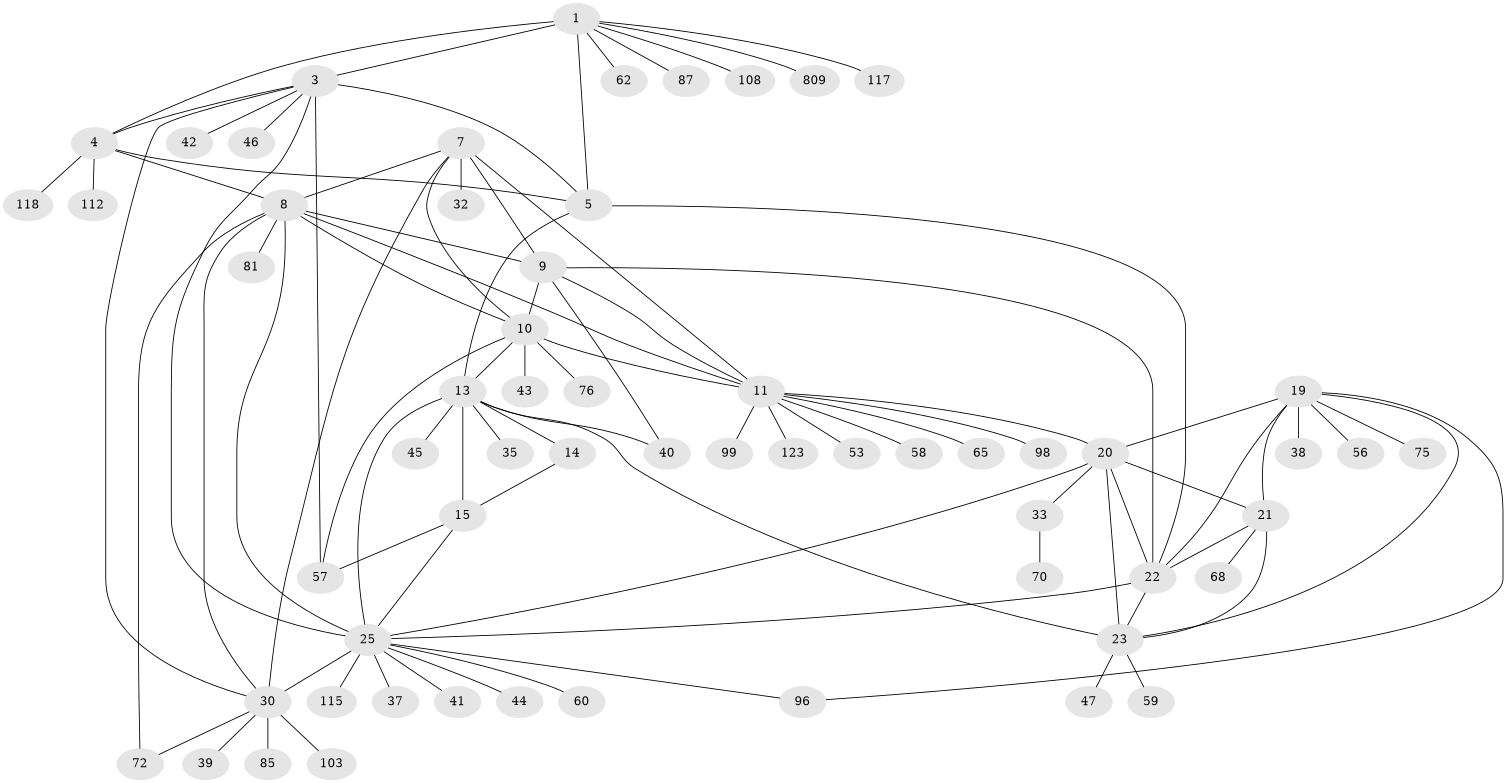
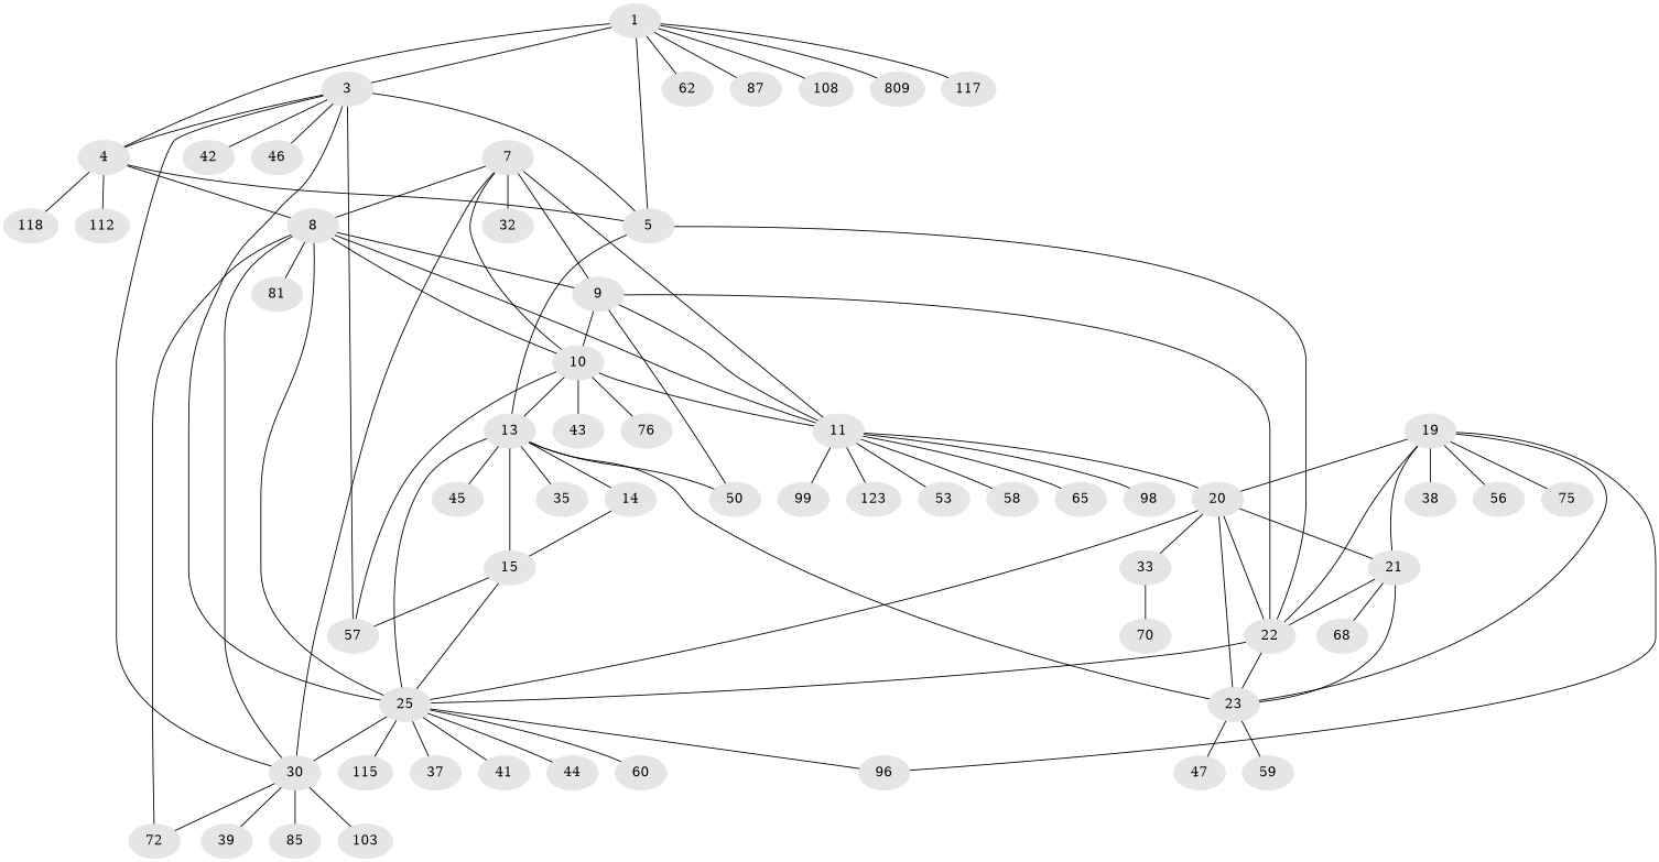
  graph {
    node [color=gray90 style=filled]
    1 [super="+54+2"]
    3
    4
    5 [super="+6+88"]
    62
    87
    108
    n8 [label=809]
    117
    25 [super="+48+26+93+74"]
    30 [super="+31+36+77+92"]
    42 [super="+52"]
    46 [super="+122"]
    57 [super="+67"]
    8
    112
    118
    13 [super="+16+69+106+82+17"]
    22 [super="+63"]
    96 [super="+116"]
    37
    41
    44 [super="+64"]
    60 [super="+104"]
    115
    72
    39
    85
    103
    9 [super="+12"]
    10
    11
    81
-   40
+   40 [label=50]
    14 [super="+105"]
    15
    23
    35 [super="+110+121"]
    45 [super="+73"]
    7
    32
    43
    76
    20 [super="+61+101+102+55+24+50+49"]
    53
    58
    65
    98
    99
    123
    21
    33 [super="+34"]
    47
    59
    19
    38
    56 [super="+111"]
    75
    68
    70
    1 -- 3 [weight=2]
    1 -- 4 [weight=2]
    1 -- 5 [weight=4]
    1 -- 62
    1 -- 87
    1 -- 108
    1 -- n8
    1 -- 117
    3 -- 4
    3 -- 5 [weight=2]
    3 -- 25
    3 -- 30
    3 -- 42
    3 -- 46
    3 -- 57
    4 -- 5 [weight=2]
    4 -- 8
    4 -- 112
    4 -- 118
    5 -- 13
    5 -- 22
    25 -- 30 [weight=5]
    25 -- 96
    25 -- 37
    25 -- 41
    25 -- 44
    25 -- 60
    25 -- 115
    30 -- 72
    30 -- 39
    30 -- 85
    30 -- 103
    8 -- 25
    8 -- 30
    8 -- 72
    8 -- 9 [weight=2]
    8 -- 10
    8 -- 11
    8 -- 81
    13 -- 25
    13 -- 40
    13 -- 14 [weight=4]
    13 -- 15 [weight=4]
    13 -- 23
    13 -- 35
    13 -- 45
    22 -- 25
    22 -- 23
    9 -- 22 [weight=2]
    9 -- 10 [weight=2]
    9 -- 11 [weight=2]
    9 -- 40
    10 -- 57
    10 -- 13
    10 -- 11
    10 -- 43
    10 -- 76
    11 -- 20
    11 -- 53
    11 -- 58
    11 -- 65
    11 -- 98
    11 -- 99
    11 -- 123
    14 -- 15
    15 -- 25
    15 -- 57
    23 -- 47
    23 -- 59
    7 -- 30
    7 -- 8
    7 -- 9 [weight=2]
    7 -- 10
    7 -- 11
    7 -- 32
    20 -- 25
    20 -- 22 [weight=2]
    20 -- 23 [weight=2]
    20 -- 21 [weight=2]
    20 -- 33
    21 -- 22
    21 -- 23
    21 -- 68
    33 -- 70
    19 -- 22
    19 -- 96
    19 -- 23
    19 -- 20 [weight=2]
    19 -- 21
    19 -- 38
    19 -- 56
    19 -- 75
  }
